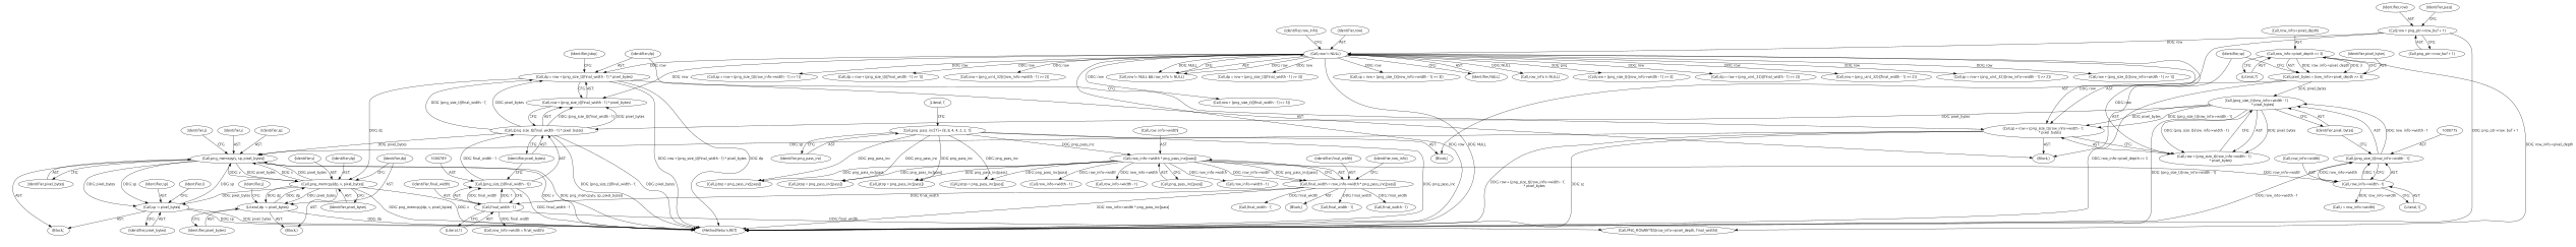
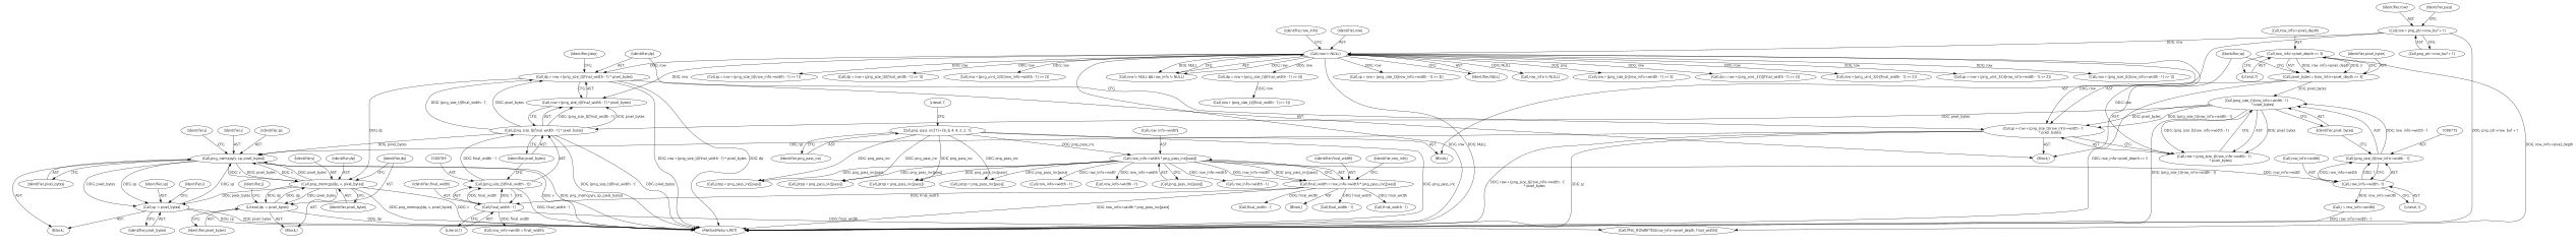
  digraph {
    fontname=Ubuntu
    node [fontname=Ubuntu]
    edge [fontname=Ubuntu]
    n1 [label="(Call,png_memcpy(v, sp, pixel_bytes))"]
    n2 [label="(Call,png_memcpy(dp, v, pixel_bytes))"]
    n3 [label="(Call,sp -= pixel_bytes)"]
    n4 [label="(Identifier,pixel_bytes)"]
    n5 [label="(Block,)"]
    n6 [label="(MethodReturn,RET)"]
    n7 [label="(Literal,dp -= pixel_bytes)"]
    n8 [label="(Block,)"]
    n9 [label="(Identifier,pixel_bytes)"]
    n10 [label="(Identifier,pixel_bytes)"]
    n11 [label="(Identifier,pixel_bytes)"]
    n12 [label="(Call,dp = row + (png_size_t)(final_width - 1) * pixel_bytes)"]
    n13 [label="(Call,row + (png_size_t)(final_width - 1) * pixel_bytes)"]
    n14 [label="(Block,)"]
    n15 [label="(Call,(png_size_t)(final_width - 1) * pixel_bytes)"]
    n16 [label="(Call,row != NULL)"]
    n17 [label="(Call,sp = row + (png_size_t)(row_info->width - 1)\n                * pixel_bytes)"]
    n18 [label="(Call,row != NULL && row_info != NULL)"]
    n19 [label="(Call,sp = row + (png_size_t)((row_info->width - 1) >> 3))"]
    n20 [label="(Identifier,NULL)"]
    n21 [label="(Call,row + (png_size_t)((final_width - 1) >> 3))"]
    n22 [label="(Call,row + (png_size_t)(row_info->width - 1)\n                * pixel_bytes)"]
    n23 [label="(Call,row_info != NULL)"]
    n24 [label="(Call,row + (png_size_t)((row_info->width - 1) >> 3))"]
    n25 [label="(Call,dp = row + (png_size_t)((final_width - 1) >> 3))"]
    n26 [label="(Call,dp = row + (png_uint_32)((final_width - 1) >> 2))"]
    n27 [label="(Call,row + (png_uint_32)((final_width - 1) >> 2))"]
    n28 [label="(Call,sp = row + (png_uint_32)((row_info->width - 1) >> 2))"]
    n29 [label="(Call,row + (png_size_t)((row_info->width - 1) >> 1))"]
    n30 [label="(Call,sp = row + (png_size_t)((row_info->width - 1) >> 1))"]
    n31 [label="(Call,dp = row + (png_size_t)((final_width - 1) >> 1))"]
    n32 [label="(Call,row + (png_uint_32)((row_info->width - 1) >> 2))"]
    n33 [label="(Call,(png_size_t)(row_info->width - 1)\n                * pixel_bytes)"]
    n34 [label="(Call,row = png_ptr->row_buf + 1)"]
    n35 [label="(Call,png_ptr->row_buf + 1)"]
    n36 [label="(Block,)"]
    n37 [label="(Identifier,pixel_bytes)"]
    n38 [label="(Call,(png_size_t)(final_width - 1))"]
    n39 [label="(Call,final_width - 1)"]
    n40 [label="(Call,row_info->width = final_width)"]
    n41 [label="(Literal,1)"]
    n42 [label="(Call,PNG_ROWBYTES(row_info->pixel_depth, final_width))"]
    n43 [label="(Call,final_width = row_info->width * png_pass_inc[pass])"]
    n44 [label="(Call,row_info->width * png_pass_inc[pass])"]
    n45 [label="(Call,final_width - 1)"]
    n46 [label="(Block,)"]
    n47 [label="(Call,final_width - 1)"]
    n48 [label="(Call,final_width - 1)"]
    n49 [label="(Call,row_info->width - 1)"]
    n50 [label="(Call,jstop = png_pass_inc[pass])"]
    n51 [label="(Call,row_info->width - 1)"]
    n52 [label="(Call,jstop = png_pass_inc[pass])"]
    n53 [label="(Call,row_info->width - 1)"]
    n54 [label="(Call,png_pass_inc[pass])"]
    n55 [label="(Call,jstop = png_pass_inc[pass])"]
    n56 [label="(Call,row_info->width - 1)"]
    n57 [label="(Call,jstop = png_pass_inc[pass])"]
    n58 [label="(Call,(png_size_t)(row_info->width - 1))"]
    n59 [label="(Literal,1)"]
    n60 [label="(Call,i < row_info->width)"]
    n61 [label="(Call,png_pass_inc[7] = {8, 8, 4, 4, 2, 2, 1})"]
    n62 [label="(Identifier,png_pass_inc)"]
    n63 [label="(Identifier,pixel_bytes)"]
    n64 [label="(Call,pixel_bytes = (row_info->pixel_depth >> 3))"]
    n65 [label="(Call,row_info->pixel_depth >> 3)"]
    n66 [label="(Literal,7)"]
    n67 [label="(Identifier,final_width)"]
    n68 [label="(Call,row_info->pixel_depth)"]
    n69 [label="(Identifier,dp)"]
    n70 [label="(Identifier,row_info)"]
    n71 [label="(Literal,1)"]
    n72 [label="(Identifier,i)"]
    n73 [label="(Call,row_info->width)"]
    n74 [label="(Call,row_info->width)"]
    n75 [label="(Identifier,row_info)"]
    n76 [label="(Identifier,sp)"]
    n77 [label="(Identifier,jstop)"]
    n78 [label="(Identifier,j)"]
    n79 [label="(Identifier,sp)"]
    n80 [label="(Identifier,j)"]
    n81 [label="(Identifier,dp)"]
    n82 [label="(Identifier,row)"]
    n83 [label="(Identifier,final_width)"]
    n84 [label="(Identifier,pass)"]
    n85 [label="(Identifier,row)"]
    n86 [label="(Identifier,v)"]
    n87 [label="(Identifier,sp)"]
    n88 [label="(Identifier,v)"]
    n89 [label="(Identifier,pixel_bytes)"]
    n90 [label="(Identifier,dp)"]
    1000789
    1000775
    n1 -> n2 [label="DDG: v"]
    n1 -> n2 [label="DDG: pixel_bytes"]
    n1 -> n3 [label="DDG: pixel_bytes"]
    n1 -> n3 [label="DDG: sp"]
    n1 -> n4 [label="CFG: "]
    n1 -> n5 [label="AST: "]
    n1 -> n6 [label="DDG: v"]
    n1 -> n6 [label="DDG: png_memcpy(v, sp, pixel_bytes)"]
    n2 -> n1 [label="DDG: v"]
    n2 -> n1 [label="DDG: pixel_bytes"]
    n2 -> n3 [label="DDG: pixel_bytes"]
    n2 -> n6 [label="DDG: png_memcpy(dp, v, pixel_bytes)"]
    n2 -> n6 [label="DDG: v"]
    n2 -> n7 [label="DDG: pixel_bytes"]
    n2 -> n7 [label="DDG: dp"]
    n2 -> n8 [label="AST: "]
    n2 -> n9 [label="CFG: "]
    n3 -> n1 [label="DDG: sp"]
    n3 -> n5 [label="AST: "]
    n3 -> n6 [label="DDG: pixel_bytes"]
    n3 -> n6 [label="DDG: sp"]
    n3 -> n10 [label="CFG: "]
    n4 -> n1 [label="AST: "]
    n7 -> n2 [label="DDG: dp"]
    n7 -> n6 [label="DDG: dp"]
    n7 -> n8 [label="AST: "]
    n7 -> n11 [label="CFG: "]
    n9 -> n2 [label="AST: "]
    n10 -> n3 [label="AST: "]
    n11 -> n7 [label="AST: "]
    n12 -> n2 [label="DDG: dp"]
    n12 -> n6 [label="DDG: row + (png_size_t)(final_width - 1) * pixel_bytes"]
    n12 -> n6 [label="DDG: dp"]
    n12 -> n13 [label="CFG: "]
    n12 -> n14 [label="AST: "]
    n13 -> n12 [label="AST: "]
    n13 -> n15 [label="CFG: "]
    n15 -> n1 [label="DDG: pixel_bytes"]
    n15 -> n6 [label="DDG: (png_size_t)(final_width - 1)"]
    n15 -> n6 [label="DDG: pixel_bytes"]
    n15 -> n12 [label="DDG: (png_size_t)(final_width - 1)"]
    n15 -> n12 [label="DDG: pixel_bytes"]
    n15 -> n13 [label="AST: "]
    n15 -> n13 [label="DDG: (png_size_t)(final_width - 1)"]
    n15 -> n13 [label="DDG: pixel_bytes"]
    n15 -> n37 [label="CFG: "]
    n16 -> n6 [label="DDG: row"]
    n16 -> n6 [label="DDG: NULL"]
    n16 -> n12 [label="DDG: row"]
    n16 -> n13 [label="DDG: row"]
    n16 -> n17 [label="DDG: row"]
    n16 -> n18 [label="AST: "]
    n16 -> n18 [label="DDG: row"]
    n16 -> n18 [label="DDG: NULL"]
    n16 -> n19 [label="DDG: row"]
    n16 -> n20 [label="CFG: "]
-   n16 -> n21 [label="DDG: row"]
+   n25 -> n21 [label="DDG: row"]
    n16 -> n22 [label="DDG: row"]
    n16 -> n23 [label="DDG: NULL"]
    n16 -> n24 [label="DDG: png"]
    n16 -> n25 [label="DDG: row"]
    n16 -> n26 [label="DDG: row"]
    n16 -> n27 [label="DDG: row"]
    n16 -> n28 [label="DDG: row"]
    n16 -> n29 [label="DDG: row"]
    n16 -> n30 [label="DDG: row"]
    n16 -> n31 [label="DDG: row"]
    n16 -> n32 [label="DDG: row"]
    n17 -> n1 [label="DDG: sp"]
    n17 -> n6 [label="DDG: sp"]
    n17 -> n6 [label="DDG: row + (png_size_t)(row_info->width - 1)\n                * pixel_bytes"]
    n17 -> n14 [label="AST: "]
    n17 -> n22 [label="CFG: "]
    n18 -> n16 [label="CFG: "]
    n20 -> n16 [label="AST: "]
    n22 -> n17 [label="AST: "]
    n22 -> n33 [label="CFG: "]
    n33 -> n6 [label="DDG: (png_size_t)(row_info->width - 1)"]
    n33 -> n15 [label="DDG: pixel_bytes"]
    n33 -> n17 [label="DDG: (png_size_t)(row_info->width - 1)"]
    n33 -> n17 [label="DDG: pixel_bytes"]
    n33 -> n22 [label="AST: "]
    n33 -> n22 [label="DDG: (png_size_t)(row_info->width - 1)"]
    n33 -> n22 [label="DDG: pixel_bytes"]
    n33 -> n63 [label="CFG: "]
    n34 -> n6 [label="DDG: png_ptr->row_buf + 1"]
    n34 -> n16 [label="DDG: row"]
    n34 -> n35 [label="CFG: "]
    n34 -> n36 [label="AST: "]
    n35 -> n34 [label="AST: "]
    n37 -> n15 [label="AST: "]
    n37 -> n38 [label="CFG: "]
    n38 -> n6 [label="DDG: final_width - 1"]
    n38 -> n15 [label="AST: "]
    n38 -> n15 [label="DDG: final_width - 1"]
    n38 -> n39 [label="CFG: "]
    n39 -> n38 [label="AST: "]
    n39 -> n38 [label="DDG: final_width"]
    n39 -> n38 [label="DDG: 1"]
    n39 -> n40 [label="DDG: final_width"]
    n39 -> n41 [label="CFG: "]
    n39 -> n42 [label="DDG: final_width"]
    n41 -> n39 [label="AST: "]
    n43 -> n6 [label="DDG: row_info->width * png_pass_inc[pass]"]
    n43 -> n39 [label="DDG: final_width"]
    n43 -> n44 [label="CFG: "]
    n43 -> n45 [label="DDG: final_width"]
    n43 -> n46 [label="AST: "]
    n43 -> n47 [label="DDG: final_width"]
    n43 -> n48 [label="DDG: final_width"]
    n44 -> n43 [label="AST: "]
    n44 -> n43 [label="DDG: row_info->width"]
    n44 -> n43 [label="DDG: png_pass_inc[pass]"]
    n44 -> n49 [label="DDG: row_info->width"]
    n44 -> n50 [label="DDG: png_pass_inc[pass]"]
    n44 -> n51 [label="DDG: row_info->width"]
    n44 -> n52 [label="DDG: png_pass_inc[pass]"]
    n44 -> n53 [label="DDG: row_info->width"]
    n44 -> n54 [label="CFG: "]
    n44 -> n55 [label="DDG: png_pass_inc[pass]"]
    n44 -> n56 [label="DDG: row_info->width"]
    n44 -> n57 [label="DDG: png_pass_inc[pass]"]
    n49 -> n58 [label="AST: "]
    n49 -> n58 [label="DDG: row_info->width"]
    n49 -> n58 [label="DDG: 1"]
    n49 -> n59 [label="CFG: "]
    n49 -> n60 [label="DDG: row_info->width"]
    n54 -> n44 [label="AST: "]
-   n58 -> n6 [label="DDG: row_info->width - 1"]
+   n60 -> n6 [label="DDG: row_info->width - 1"]
    n58 -> n33 [label="AST: "]
    n58 -> n33 [label="DDG: row_info->width - 1"]
    n58 -> n49 [label="CFG: "]
    n59 -> n49 [label="AST: "]
    n61 -> n6 [label="DDG: png_pass_inc"]
    n61 -> n36 [label="AST: "]
    n61 -> n44 [label="DDG: png_pass_inc"]
    n61 -> n50 [label="DDG: png_pass_inc"]
    n61 -> n52 [label="DDG: png_pass_inc"]
    n61 -> n55 [label="DDG: png_pass_inc"]
    n61 -> n57 [label="DDG: png_pass_inc"]
    n61 -> n62 [label="CFG: "]
    n62 -> n61 [label="AST: "]
    n63 -> n33 [label="AST: "]
    n63 -> n58 [label="CFG: "]
    n64 -> n6 [label="DDG: row_info->pixel_depth >> 3"]
    n64 -> n14 [label="AST: "]
    n64 -> n33 [label="DDG: pixel_bytes"]
    n64 -> n65 [label="CFG: "]
    n65 -> n42 [label="DDG: row_info->pixel_depth"]
    n65 -> n64 [label="AST: "]
    n65 -> n64 [label="DDG: row_info->pixel_depth"]
    n65 -> n64 [label="DDG: 3"]
    n65 -> n66 [label="CFG: "]
    n66 -> n65 [label="AST: "]
    n67 -> n39 [label="AST: "]
    n68 -> n65 [label="AST: "]
    n69 -> n12 [label="AST: "]
    n69 -> n17 [label="CFG: "]
    n70 -> n43 [label="CFG: "]
    n71 -> n61 [label="CFG: "]
    n72 -> n3 [label="CFG: "]
    n73 -> n49 [label="AST: "]
    n74 -> n44 [label="AST: "]
    n75 -> n16 [label="CFG: "]
    n76 -> n1 [label="AST: "]
    n77 -> n12 [label="CFG: "]
    n78 -> n1 [label="CFG: "]
    n79 -> n3 [label="AST: "]
    n80 -> n7 [label="CFG: "]
    n81 -> n2 [label="CFG: "]
    n81 -> n7 [label="AST: "]
    n82 -> n34 [label="AST: "]
    n83 -> n43 [label="AST: "]
    n84 -> n34 [label="CFG: "]
    n85 -> n16 [label="AST: "]
    n86 -> n2 [label="AST: "]
    n87 -> n17 [label="AST: "]
    n87 -> n64 [label="CFG: "]
    n88 -> n1 [label="AST: "]
    n89 -> n64 [label="AST: "]
    n90 -> n2 [label="AST: "]
    1000789 -> n38 [label="AST: "]
    1000775 -> n58 [label="AST: "]
  }
